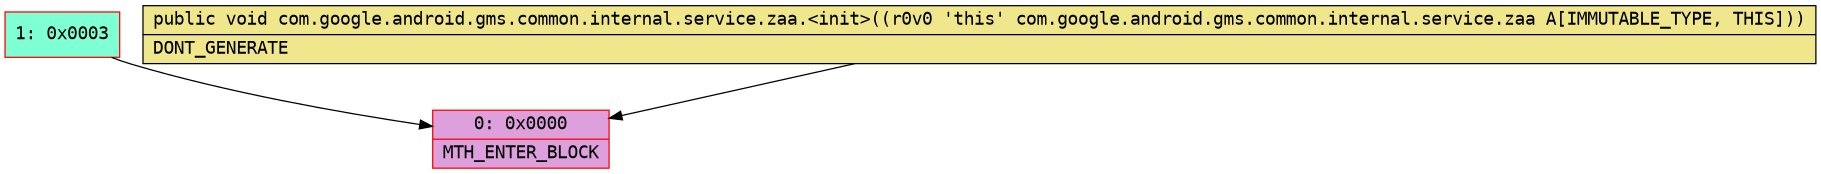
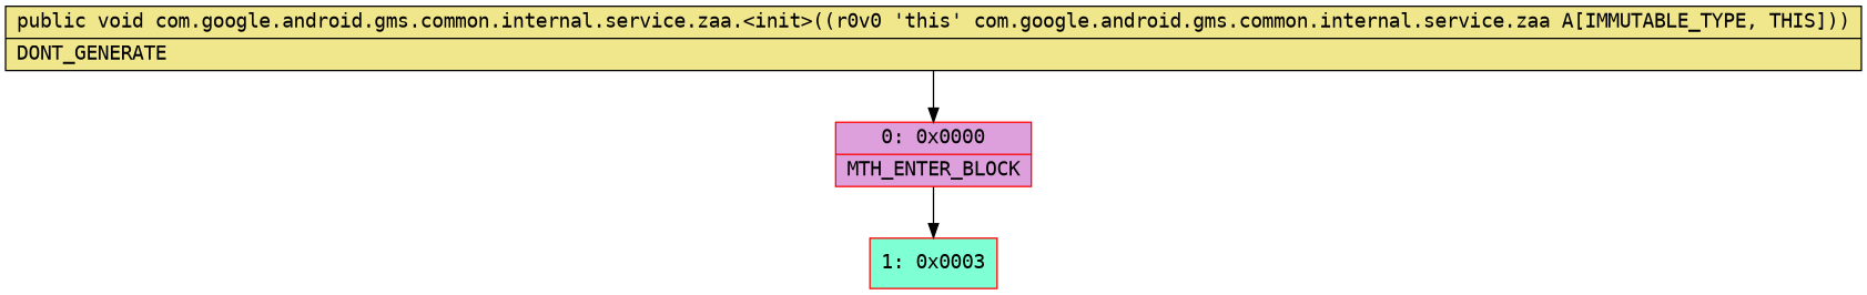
  digraph {
    fontname="DejaVu Sans Mono"
    node [color=red shape=record style=filled fontname="DejaVu Sans Mono"]
    edge [fontname="DejaVu Sans Mono"]
    n1 [label="{0\:\ 0x0000|MTH_ENTER_BLOCK\l}" fillcolor=plum]
    n2 [label="{1\:\ 0x0003}" fillcolor=aquamarine]
    n3 [label="{public void com.google.android.gms.common.internal.service.zaa.\<init\>((r0v0 'this' com.google.android.gms.common.internal.service.zaa A[IMMUTABLE_TYPE, THIS]))  | DONT_GENERATE\l}" fillcolor=khaki color=""]
    subgraph cluster_1 {
      label="R(0)"
    }
-   n2 -> n1
+   n1 -> n2
    n3 -> n1
  }
